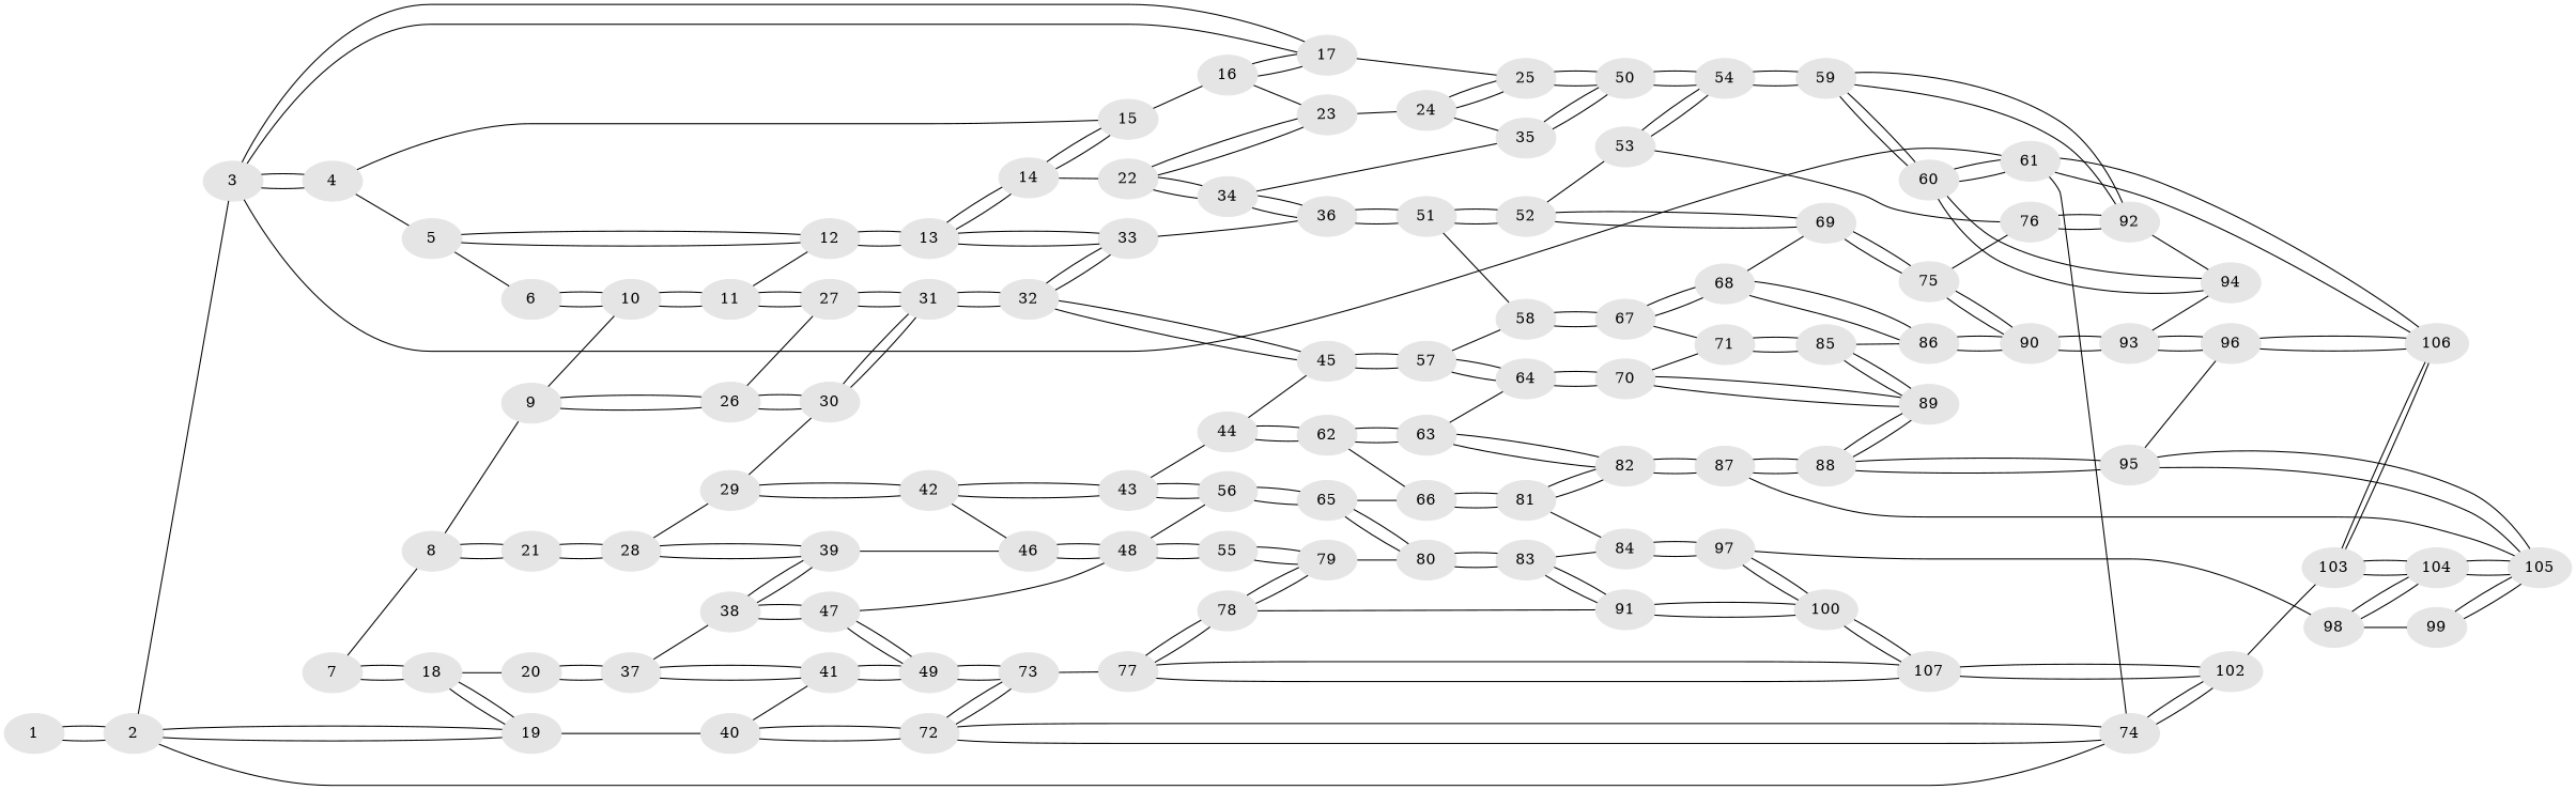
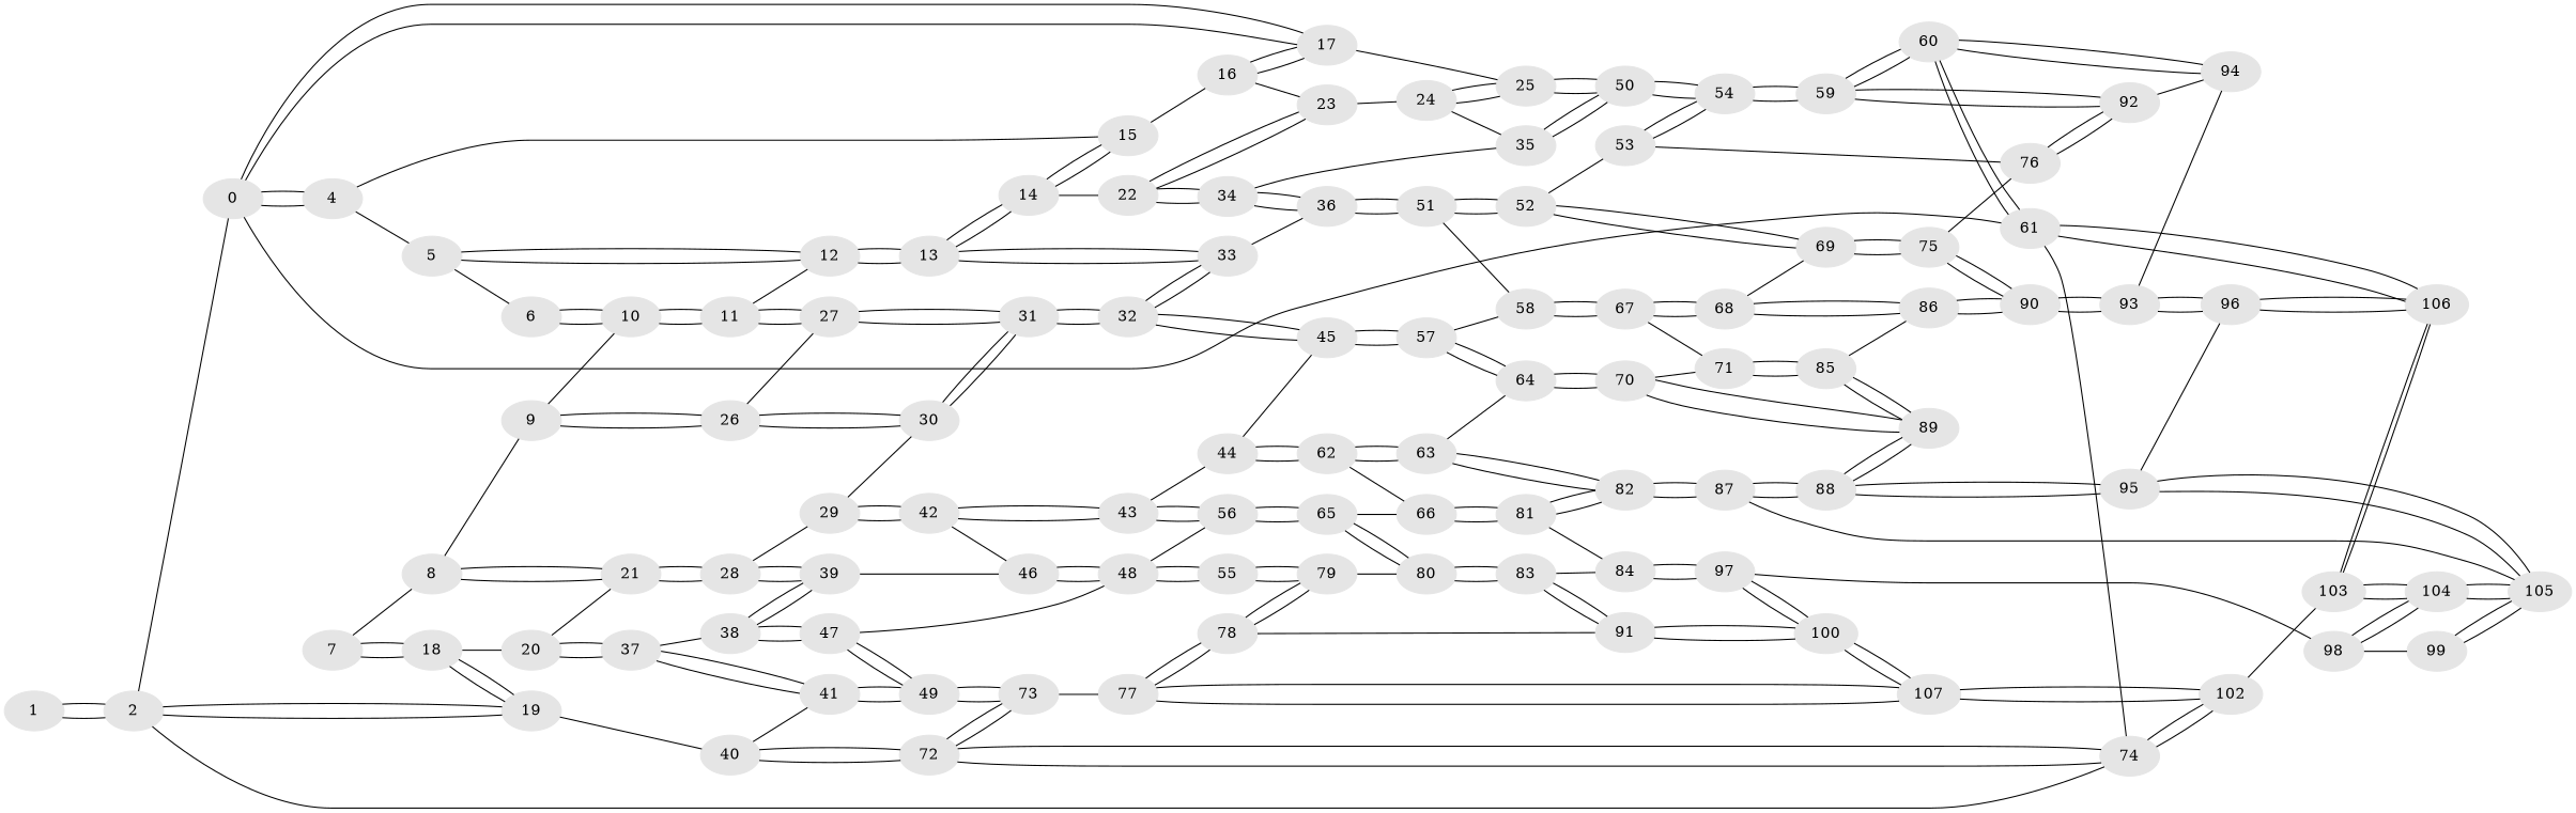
  graph {
    rankdir=LR
    node [color=gray90 style=filled]
    1
    2
-   3
+   3 [label=0]
    19
    74
    7
    8
    18
    4
    17
    61
    40
    102
    5
    15
    25
    106
    6
    12
    16
    10
    13
    11
    9
    21
    20
    26
    28
    27
    30
    31
    14
    33
    22
    36
    23
    34
    24
    50
    37
    41
    72
    38
    29
    39
    35
    54
    32
    42
    46
    43
    45
    57
    51
    52
    58
    47
    49
    48
    73
    44
    56
    62
    65
    63
    66
    64
    55
    79
    77
    59
    53
    69
    67
    76
    75
    92
    60
    80
    70
    68
    71
    94
    82
    81
    87
    89
    83
    84
    86
    85
    90
    78
    n94 [label=107]
    103
    93
    91
    100
    97
    88
    105
    98
    95
    99
    96
    104
    1 -- 2
    1 -- 2
    2 -- 3
    2 -- 19
    2 -- 19
    2 -- 74
    3 -- 4
    3 -- 4
    3 -- 17
    3 -- 17
    3 -- 61
    19 -- 40
    74 -- 102
    74 -- 102
    7 -- 8
    7 -- 18
    7 -- 18
    8 -- 9
    8 -- 21
    8 -- 21
    18 -- 19
    18 -- 19
    18 -- 20
    4 -- 5
    4 -- 15
    17 -- 25
    61 -- 74
    61 -- 106
    61 -- 106
    40 -- 41
    40 -- 72
    40 -- 72
    102 -- 103
    5 -- 6
    5 -- 12
    5 -- 12
    15 -- 16
    25 -- 50
    25 -- 50
    6 -- 10
    6 -- 10
    12 -- 13
    12 -- 13
    16 -- 17
    16 -- 17
    16 -- 23
    10 -- 11
    10 -- 11
    13 -- 14
    13 -- 14
    13 -- 33
    13 -- 33
    11 -- 12
    11 -- 27
    11 -- 27
    9 -- 10
    9 -- 26
    9 -- 26
    21 -- 28
    21 -- 28
+   20 -- 21
    20 -- 37
    20 -- 37
    26 -- 27
    26 -- 30
    26 -- 30
    28 -- 29
    28 -- 39
    28 -- 39
    27 -- 31
    27 -- 31
    30 -- 31
    30 -- 31
    31 -- 32
    31 -- 32
    14 -- 15
    14 -- 15
    14 -- 22
    33 -- 36
    22 -- 23
    22 -- 23
    22 -- 34
    22 -- 34
    36 -- 51
    36 -- 51
    23 -- 24
    34 -- 36
    34 -- 36
    34 -- 35
    24 -- 25
    24 -- 25
    24 -- 35
    50 -- 54
    50 -- 54
    37 -- 41
    37 -- 41
    37 -- 38
    41 -- 49
    41 -- 49
    72 -- 74
    72 -- 74
    72 -- 73
    72 -- 73
    38 -- 39
    38 -- 39
    38 -- 47
    38 -- 47
    29 -- 30
    29 -- 42
    29 -- 42
    39 -- 46
    35 -- 50
    35 -- 50
    54 -- 59
    54 -- 59
    32 -- 33
    32 -- 33
    32 -- 45
    32 -- 45
    42 -- 46
    42 -- 43
    42 -- 43
    46 -- 48
    46 -- 48
    43 -- 44
    43 -- 56
    43 -- 56
    45 -- 57
    45 -- 57
    57 -- 58
    57 -- 64
    57 -- 64
    51 -- 52
    51 -- 52
    51 -- 58
    52 -- 53
    52 -- 69
    52 -- 69
    58 -- 67
    58 -- 67
    47 -- 49
    47 -- 49
    47 -- 48
    49 -- 73
    49 -- 73
    48 -- 56
    48 -- 55
    48 -- 55
    73 -- 77
    44 -- 45
    44 -- 62
    44 -- 62
    56 -- 65
    56 -- 65
    62 -- 63
    62 -- 63
    62 -- 66
    65 -- 66
    65 -- 80
    65 -- 80
    63 -- 64
    63 -- 82
    63 -- 82
    66 -- 81
    66 -- 81
    64 -- 70
    64 -- 70
    55 -- 79
    55 -- 79
    79 -- 80
    77 -- 78
    77 -- 78
    77 -- n94
    77 -- n94
    59 -- 92
    59 -- 92
    59 -- 60
    59 -- 60
    53 -- 54
    53 -- 54
    53 -- 76
    69 -- 75
    69 -- 75
    67 -- 68
    67 -- 68
    67 -- 71
    76 -- 92
    76 -- 92
    75 -- 76
    75 -- 90
    75 -- 90
    92 -- 94
    60 -- 61
    60 -- 61
    60 -- 94
    60 -- 94
    80 -- 83
    80 -- 83
    70 -- 71
    70 -- 89
    70 -- 89
    68 -- 69
    68 -- 86
    68 -- 86
    71 -- 85
    71 -- 85
    82 -- 87
    82 -- 87
    81 -- 82
    81 -- 82
    81 -- 84
    87 -- 88
    87 -- 88
    87 -- 105
    83 -- 84
    83 -- 91
    83 -- 91
    84 -- 97
    84 -- 97
    86 -- 90
    86 -- 90
    85 -- 89
    85 -- 89
    85 -- 86
    90 -- 93
    90 -- 93
    78 -- 79
    78 -- 79
    78 -- 91
    n94 -- 102
    n94 -- 102
    103 -- 106
    103 -- 106
    103 -- 104
    103 -- 104
    93 -- 94
    93 -- 96
    93 -- 96
    91 -- 100
    91 -- 100
    100 -- n94
    100 -- n94
    97 -- 100
    97 -- 100
    97 -- 98
    88 -- 89
    88 -- 89
    88 -- 95
    88 -- 95
    98 -- 99
    98 -- 104
    98 -- 104
    95 -- 105
    95 -- 105
    95 -- 96
    99 -- 105
    99 -- 105
    96 -- 106
    96 -- 106
    104 -- 105
    104 -- 105
  }
